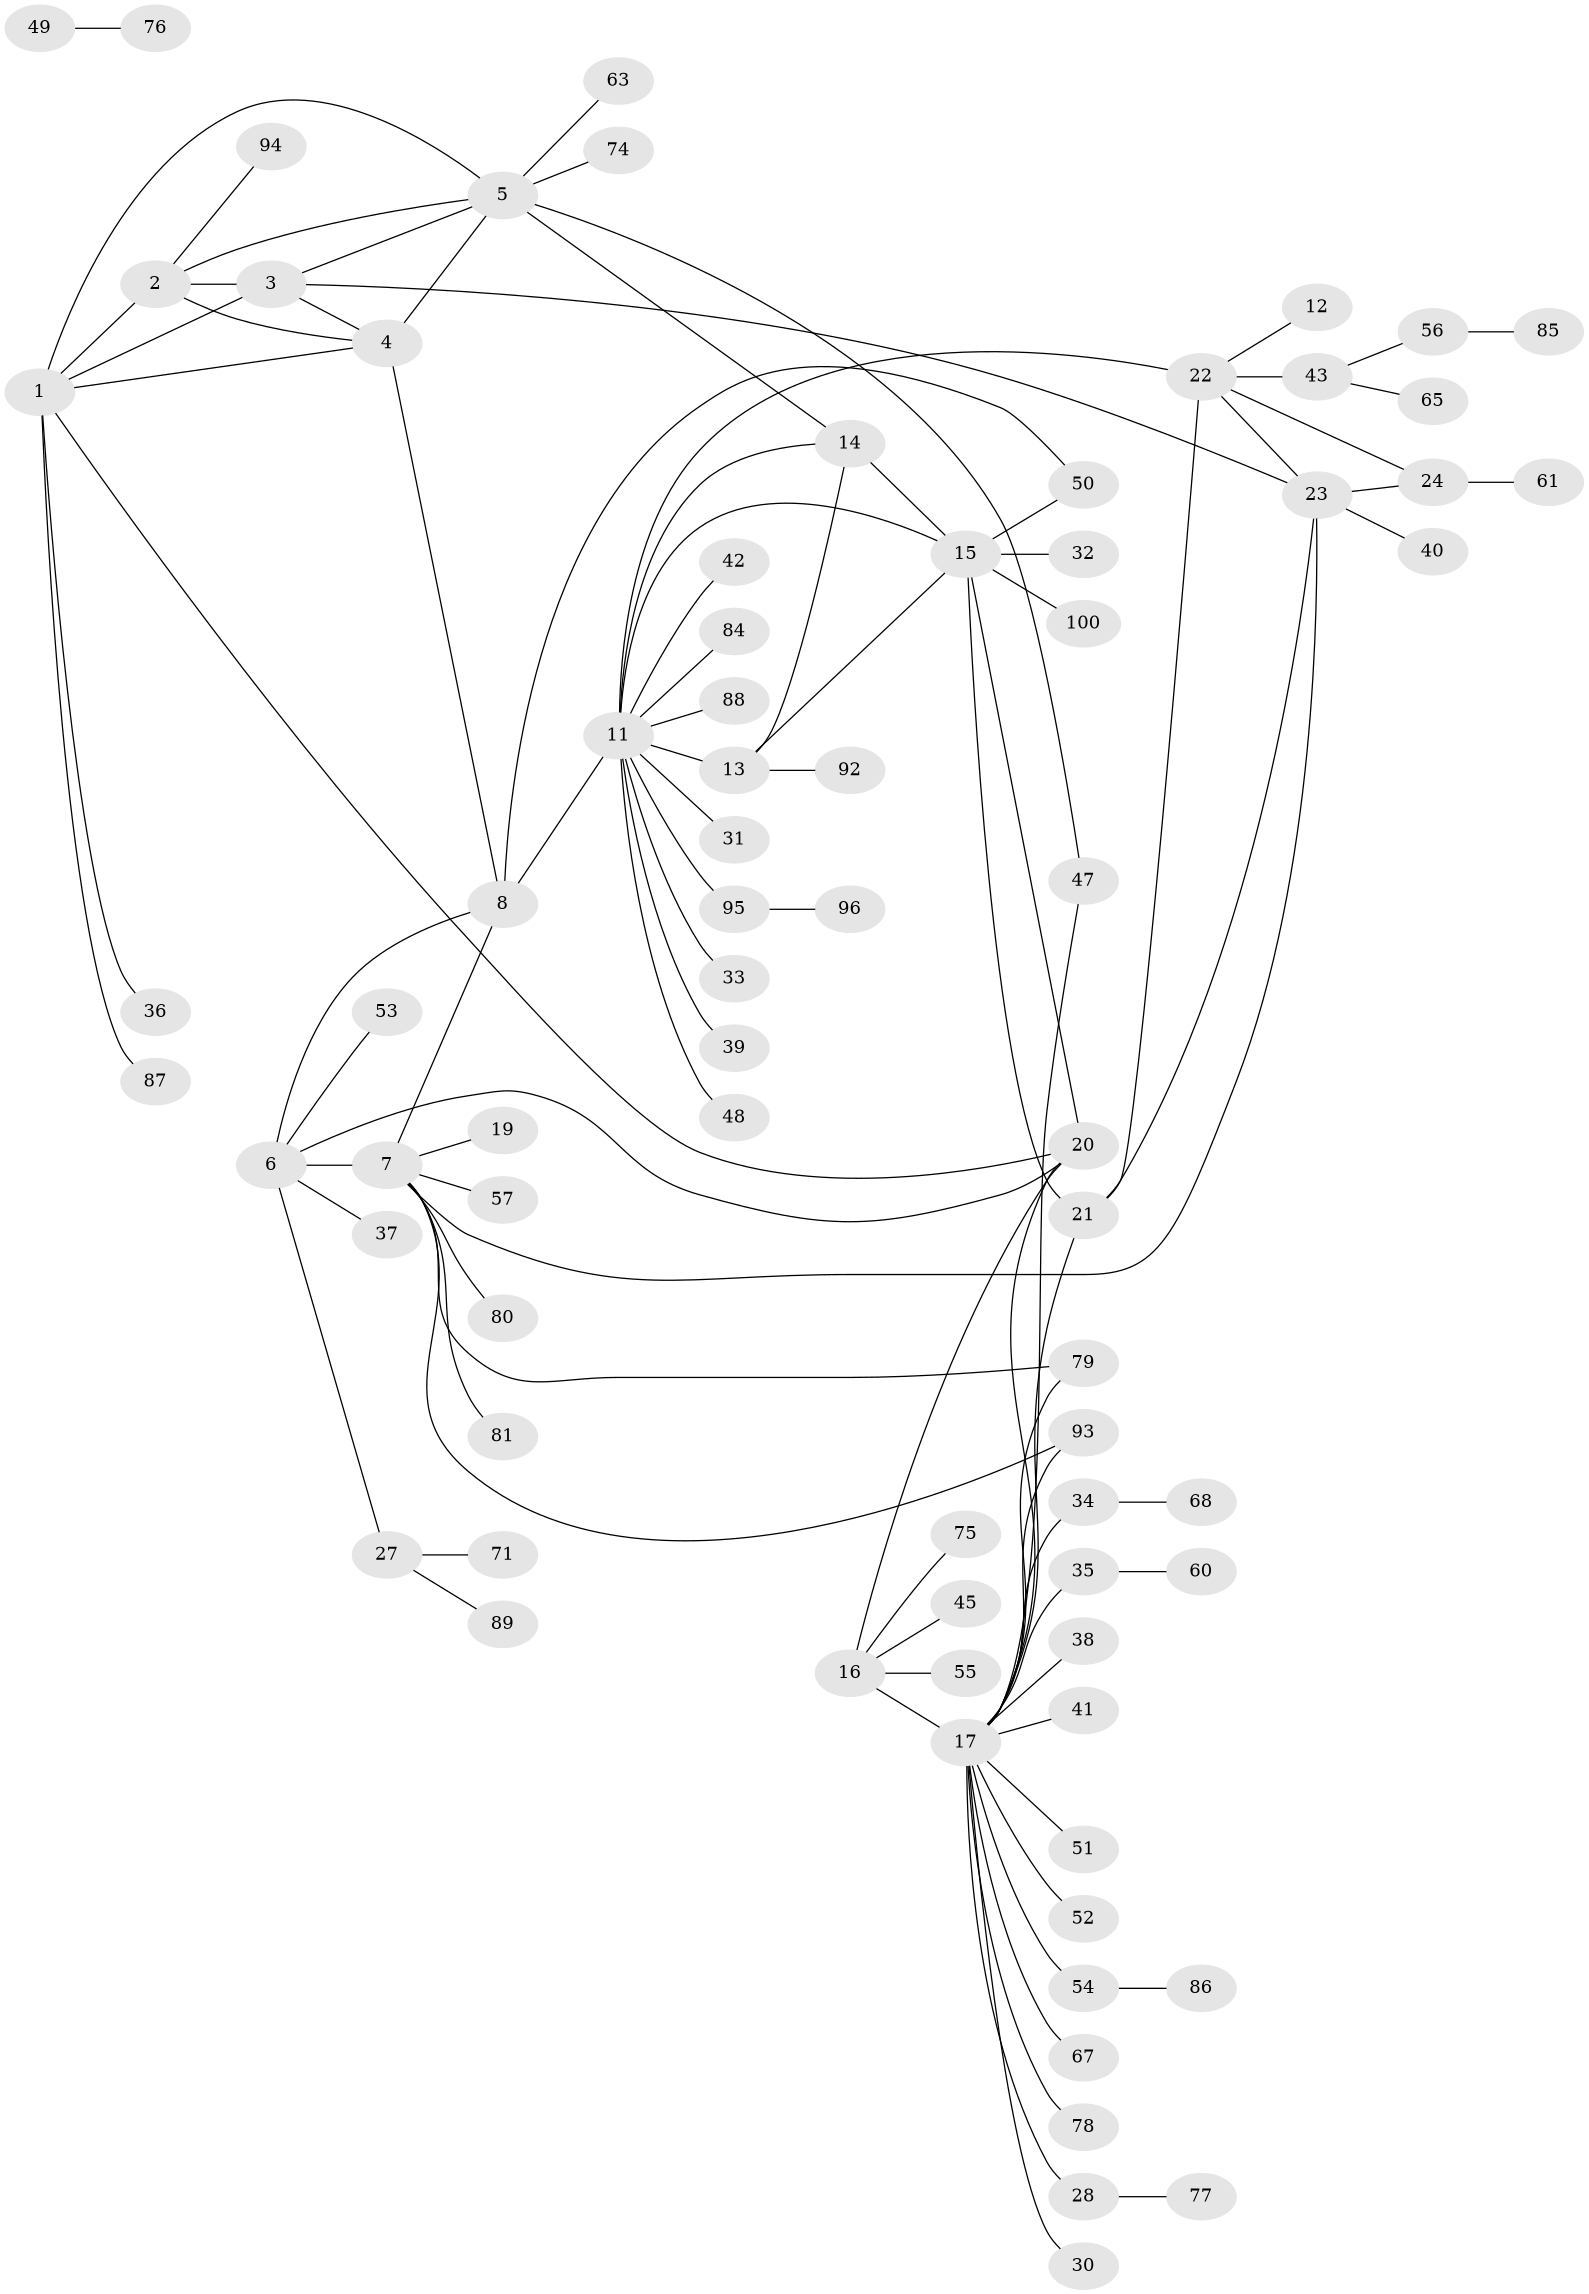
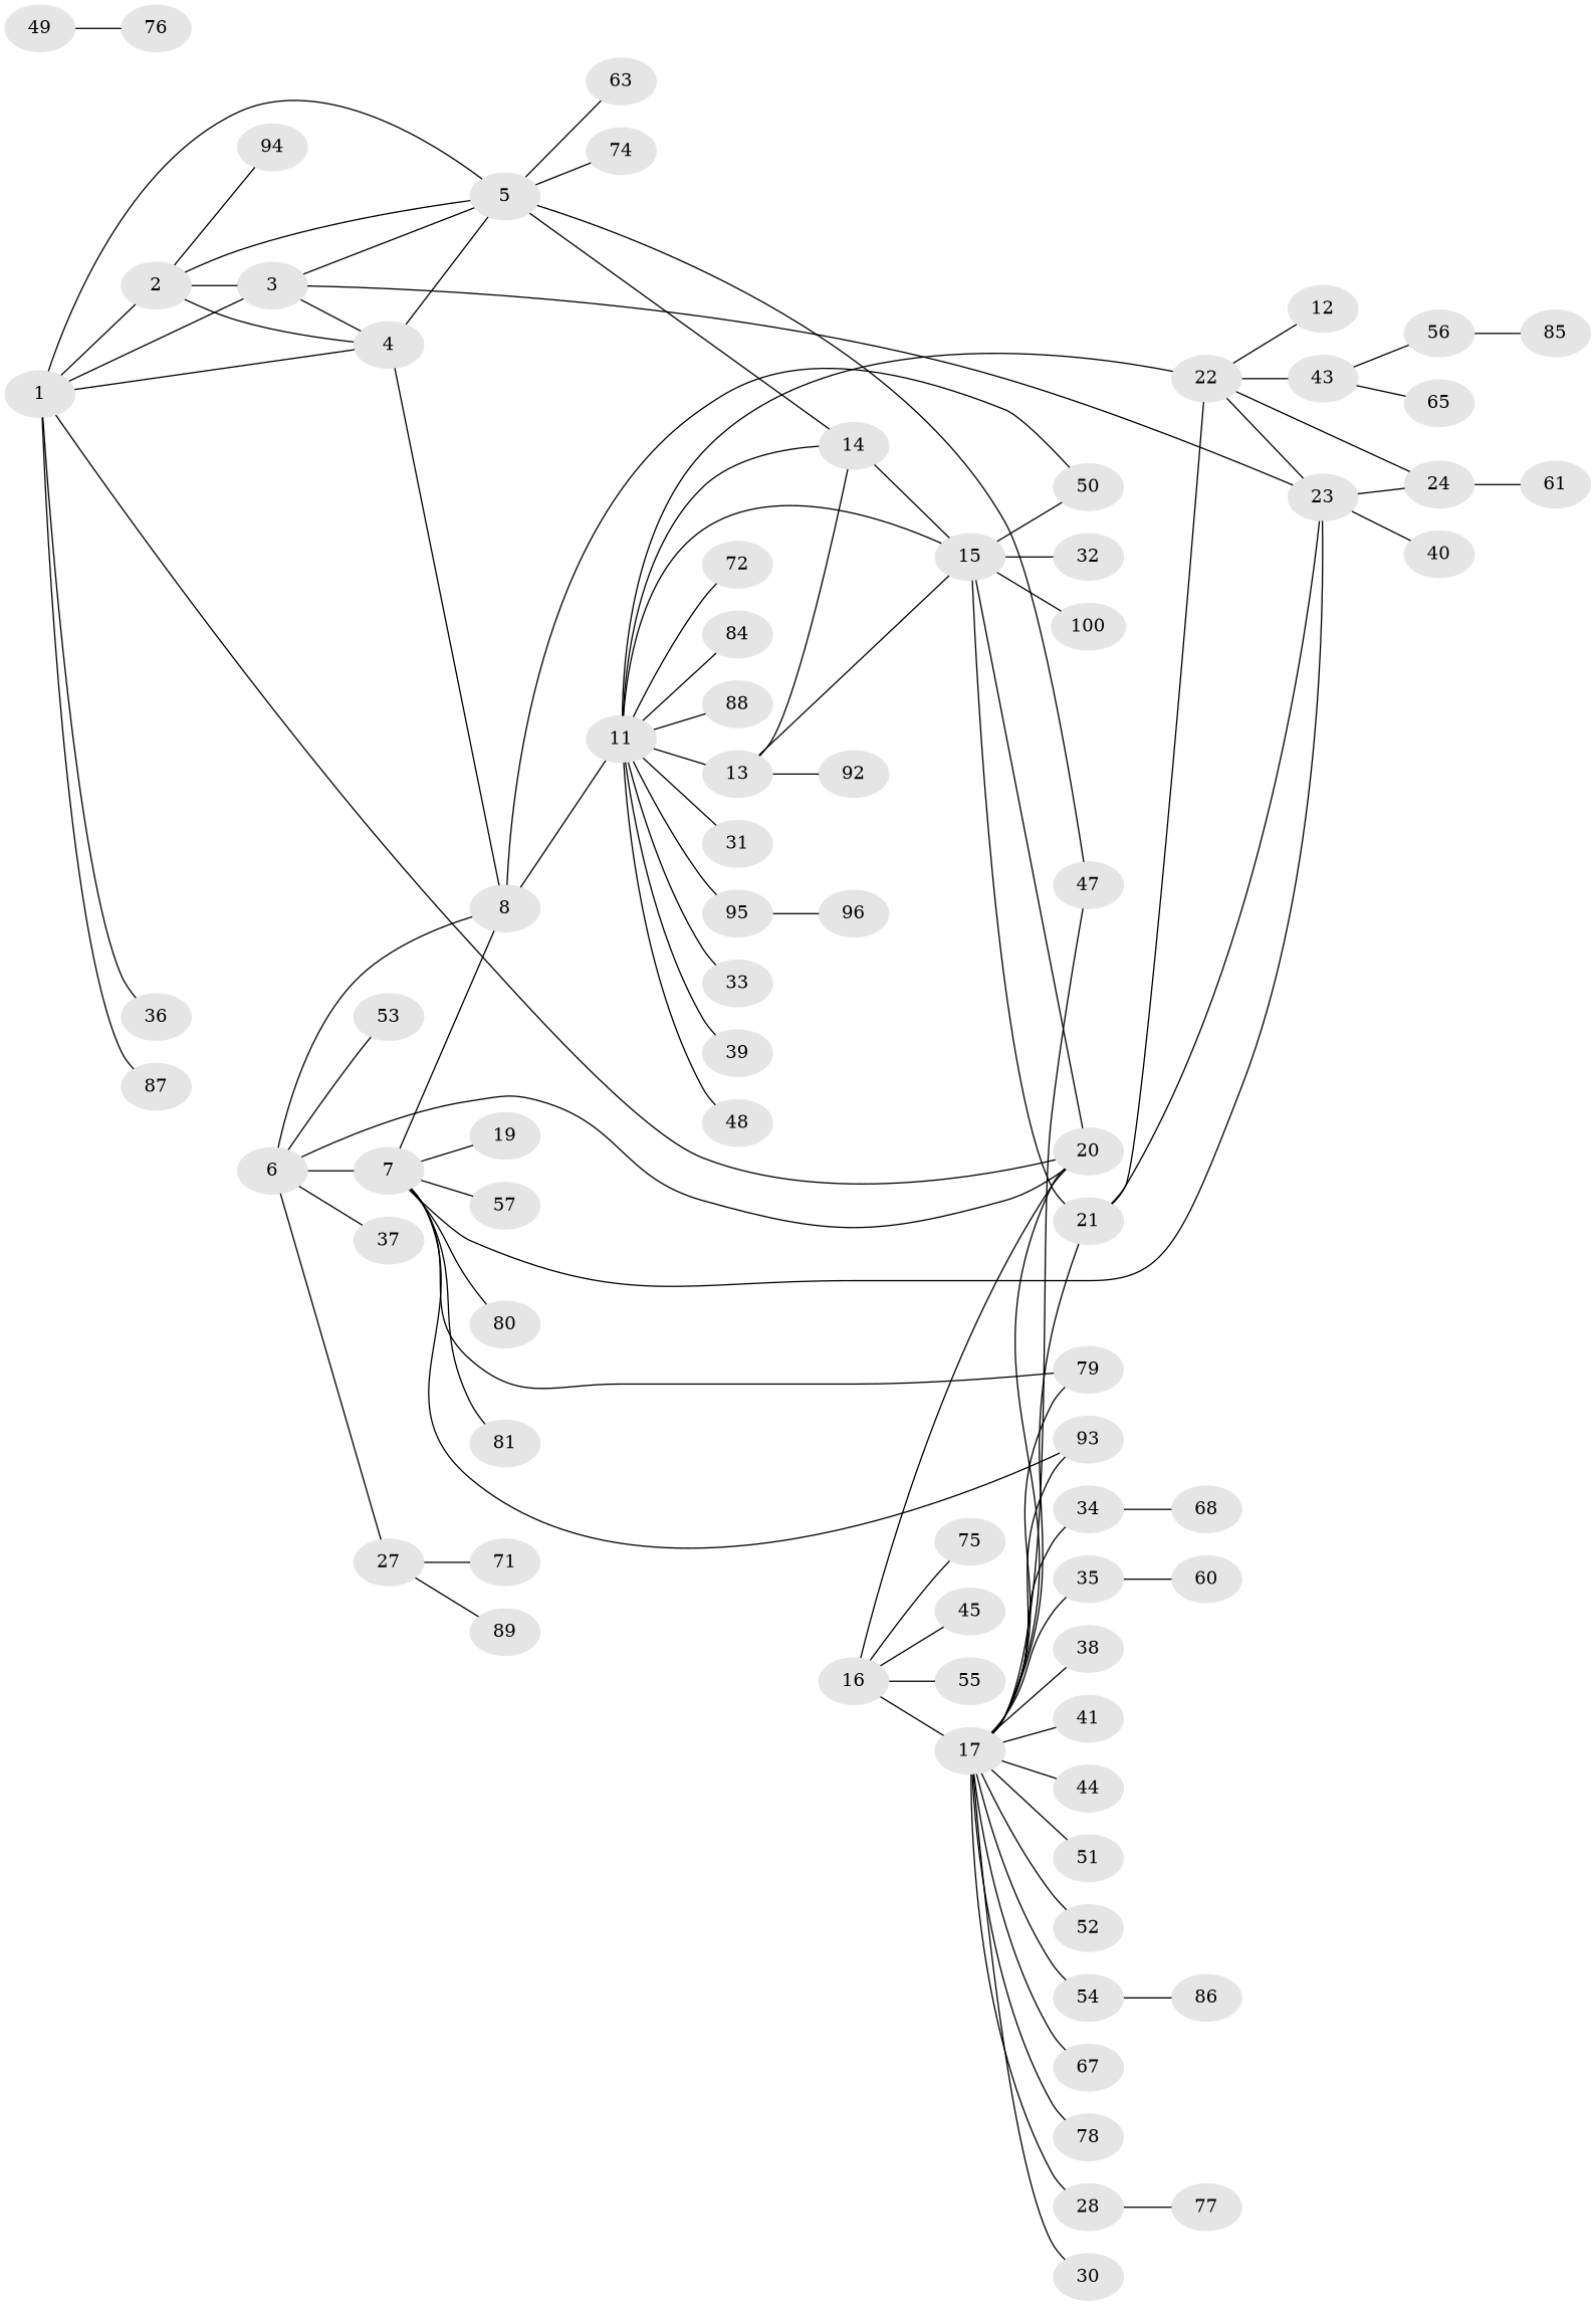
  graph {
    rankdir=LR
    node [color=gray90 style=filled]
    1 [super="+73"]
    2 [super="+62"]
    3
    4 [super="+99"]
    5 [super="+66"]
    20
    36 [super="+91"]
    87
    94
    23 [super="+25"]
    8
    14
    47 [super="+69"]
    63
    74 [super="+83"]
    24 [super="+58"]
    40
    11 [super="+12"]
    50
    15 [super="+46"]
    6 [super="+10"]
    7 [super="+9"]
    27 [super="+82"]
    37
    53
    n26 [label=19]
    57
    79
    80
    81
    93
    71
    89
    13
    22 [super="+97"]
    31
    33
    39
    48
-   72 [label=42]
+   72
    84
    88
    95
    92
    21 [super="+26"]
    32
    100
    n48 [label=12]
    43 [super="+64"]
    96
    16 [super="+19"]
    17 [super="+18"]
    45
    55
    75
    28
    30
    34
    35
    38 [super="+90"]
    41
+   44
    51
    52 [super="+70"]
    54 [super="+59"]
    67 [super="+98"]
    78
    77
    68
    60
    49
    76
    86
    61
    56
    65
    85
    1 -- 2
    1 -- 3
    1 -- 4
    1 -- 5
    1 -- 20
    1 -- 36
    1 -- 87
    2 -- 3
    2 -- 4
    2 -- 5
    2 -- 94
    3 -- 4
    3 -- 5
    3 -- 23
    4 -- 5
    4 -- 8
    5 -- 14
    5 -- 47
    5 -- 63
    5 -- 74
    23 -- 24 [weight=2]
    23 -- 40
    8 -- 11
    8 -- 50
    14 -- 15
    24 -- 61
    11 -- 14 [weight=2]
    11 -- 15 [weight=2]
    11 -- 13 [weight=2]
    11 -- 22
    11 -- 31
    11 -- 33
    11 -- 39
    11 -- 48
    11 -- 72
    11 -- 84
    11 -- 88
    11 -- 95
    15 -- 20
    15 -- 50
    15 -- 21
    15 -- 32
    15 -- 100
    6 -- 20
    6 -- 8 [weight=2]
    6 -- 7 [weight=4]
    6 -- 27
    6 -- 37
    6 -- 53
    7 -- 23
    7 -- 8 [weight=2]
    7 -- n26
    7 -- 57
    7 -- 79
    7 -- 80
    7 -- 81
    7 -- 93
    27 -- 71
    27 -- 89
    13 -- 14
    13 -- 15
    13 -- 92
    22 -- 23 [weight=2]
    22 -- 24
    22 -- n48
    22 -- 43
    95 -- 96
    21 -- 23 [weight=2]
    21 -- 22
    43 -- 56
    43 -- 65
    16 -- 20 [weight=2]
    16 -- 17 [weight=4]
    16 -- 45
    16 -- 55
    16 -- 75
    17 -- 20 [weight=2]
    17 -- 47
    17 -- 79
    17 -- 93
    17 -- 21
    17 -- 28
    17 -- 30
    17 -- 34
    17 -- 35
    17 -- 38
    17 -- 41
+   17 -- 44
    17 -- 51
    17 -- 52
    17 -- 54
    17 -- 67
    17 -- 78
    28 -- 77
    34 -- 68
    35 -- 60
    54 -- 86
    49 -- 76
    56 -- 85
  }
